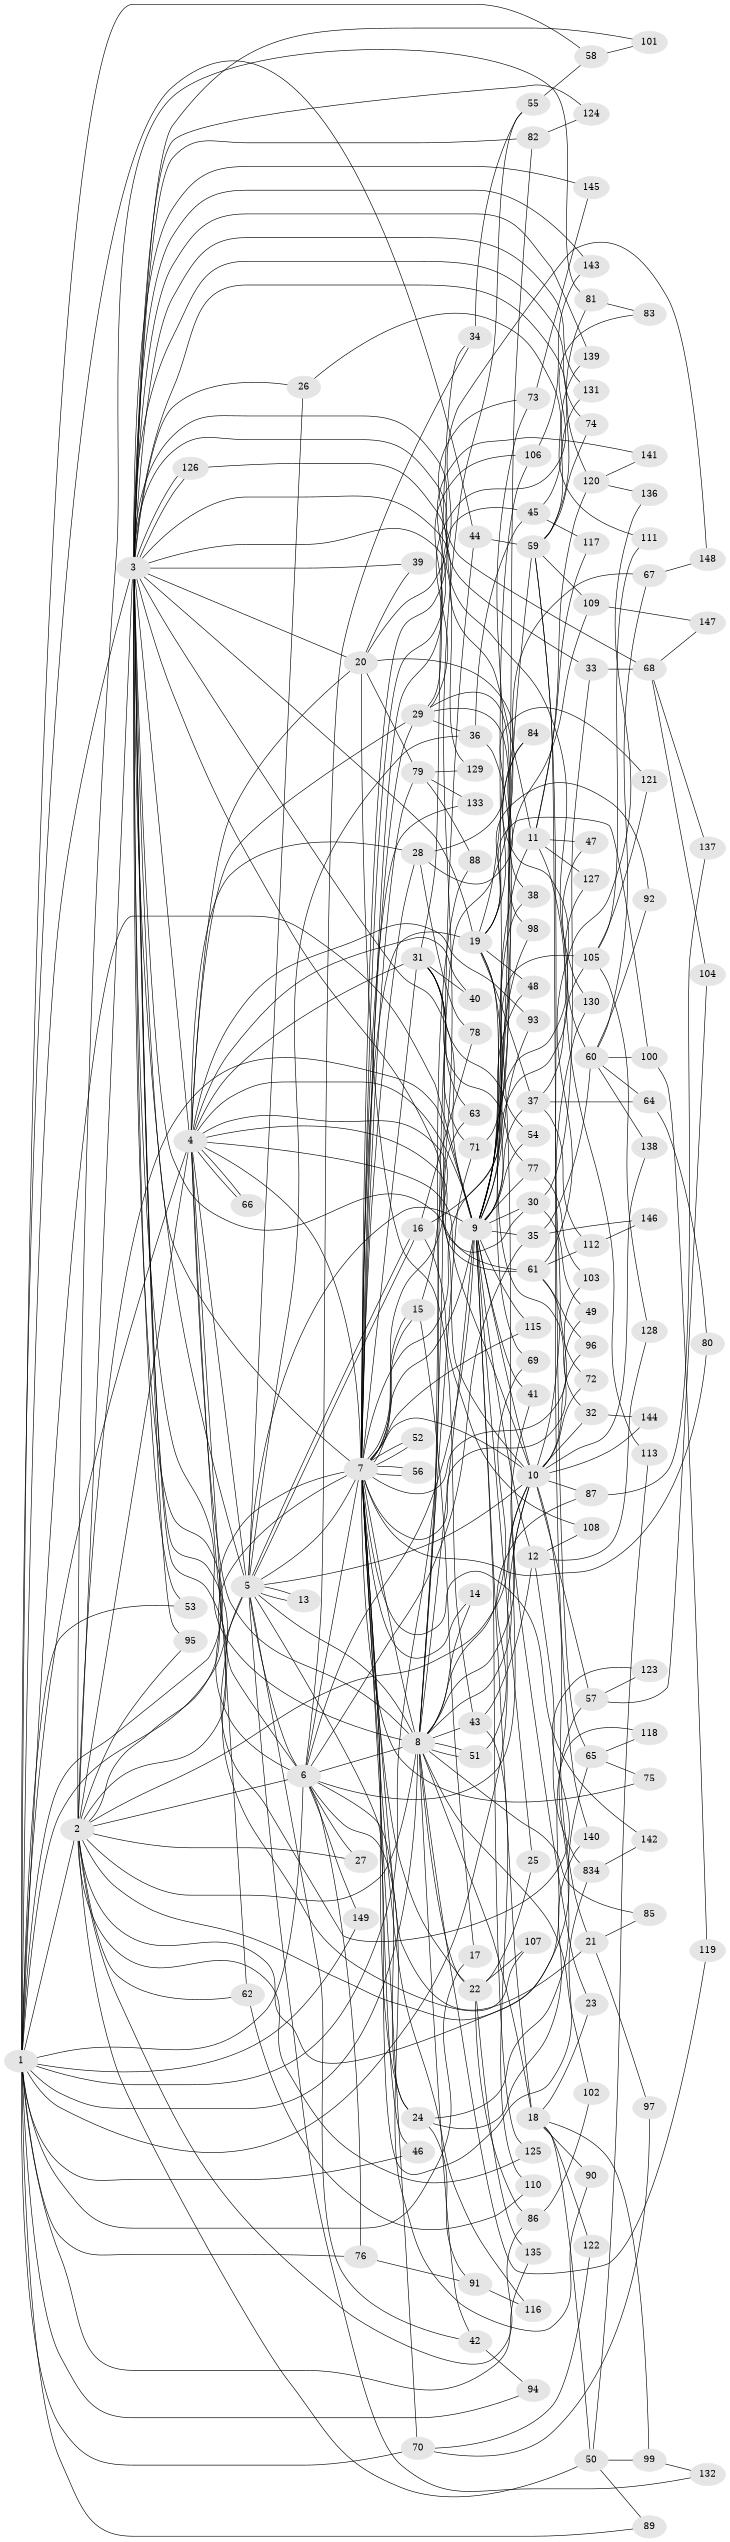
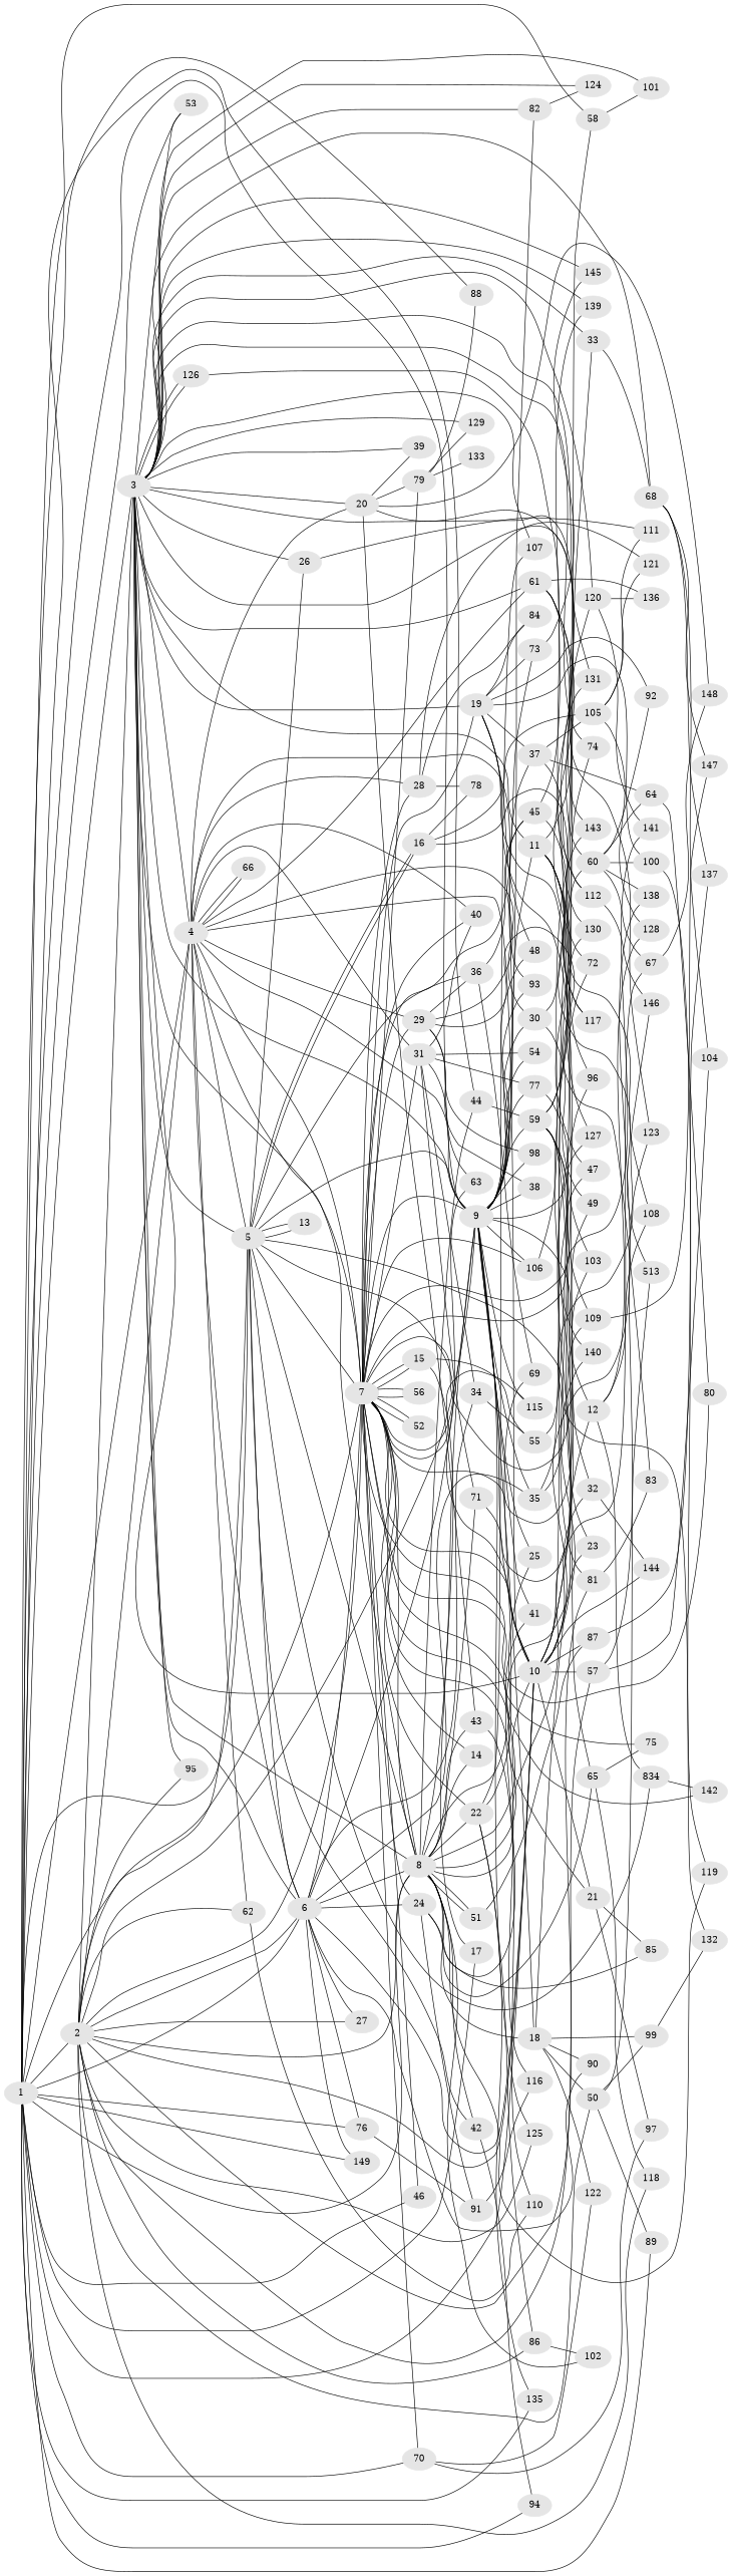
  graph {
    rankdir=LR
    node [color=gray90 style=filled]
    1
    2
    3
    4
    5
    6
    7
    8
    9
    10
    17
    44
    46
    53
    58
    70
    76
    88
    89
    94
    135
    149
    27
    50
    57
    62
    81
    86
    95
    118
    125
    11
    19
    20
    26
    33
    39
    61
    68
    74
    82
    101
    107
    120
    123
    124
    126
    129
    131
    139
    143
    145
    28
    29
    30
    31
    40
    66
    93
    13
    16
    36
    42
    132
    n65 [label=834]
    24
    34
    35
    90
    14
    15
    21
    22
    47
    49
    52
    56
    63
    73
    75
    79
    80
    103
    106
    115
    116
    133
    141
    142
    18
    41
    43
    51
    67
    69
    71
    85
    102
    119
    12
    25
    37
    38
    48
    54
    59
    77
    98
    127
    32
    72
    87
    96
    130
    138
    144
    122
    97
    91
-   113
+   113 [label=513]
    99
    104
    110
    83
    117
    23
    84
    92
    100
    60
    148
    111
    112
    136
    137
    147
    78
    121
    45
    108
    105
    65
    140
    55
    146
    109
    128
    64
    1 -- 2
    1 -- 3
    1 -- 4
    1 -- 5
    1 -- 6
    1 -- 7
    1 -- 8
    1 -- 9
    1 -- 10
    1 -- 17
    1 -- 44
    1 -- 46
    1 -- 53
    1 -- 58
    1 -- 70
    1 -- 76
    1 -- 88
    1 -- 89
    1 -- 94
    1 -- 135
    1 -- 149
    2 -- 3
    2 -- 4
    2 -- 5
    2 -- 6
    2 -- 7
    2 -- 8
    2 -- 9
    2 -- 10
    2 -- 27
    2 -- 50
    2 -- 57
    2 -- 62
    2 -- 81
    2 -- 86
    2 -- 95
    2 -- 118
    2 -- 125
    3 -- 4
    3 -- 5
    3 -- 6
    3 -- 7
    3 -- 8
    3 -- 9
    3 -- 10
    3 -- 53
    3 -- 95
    3 -- 11
    3 -- 19
    3 -- 20
    3 -- 26
    3 -- 33
    3 -- 39
    3 -- 61
    3 -- 68
    3 -- 74
    3 -- 82
    3 -- 101
    3 -- 107
    3 -- 120
    3 -- 123
    3 -- 124
    3 -- 126
    3 -- 126
    3 -- 129
    3 -- 131
    3 -- 139
    3 -- 143
    3 -- 145
    4 -- 5
    4 -- 6
    4 -- 7
    4 -- 8
    4 -- 9
    4 -- 10
    4 -- 62
    4 -- 20
    4 -- 61
    4 -- 28
    4 -- 29
    4 -- 30
    4 -- 31
    4 -- 40
    4 -- 66
    4 -- 66
    4 -- 93
    5 -- 6
    5 -- 7
    5 -- 8
    5 -- 9
    5 -- 10
    5 -- 26
    5 -- 13
    5 -- 13
    5 -- 16
    5 -- 16
    5 -- 36
    5 -- 42
    5 -- 132
    5 -- n65
    6 -- 7
    6 -- 8
    6 -- 9
    6 -- 10
    6 -- 76
    6 -- 149
    6 -- 27
    6 -- 24
    6 -- 34
    6 -- 35
    6 -- 90
    7 -- 8
    7 -- 9
    7 -- 10
    7 -- 46
    7 -- 70
    7 -- 19
    7 -- 28
    7 -- 29
    7 -- 31
    7 -- 24
    7 -- 14
    7 -- 15
    7 -- 15
    7 -- 21
    7 -- 22
    7 -- 47
    7 -- 49
    7 -- 52
    7 -- 52
    7 -- 56
    7 -- 56
    7 -- 63
    7 -- 73
    7 -- 75
    7 -- 79
    7 -- 80
    7 -- 103
    7 -- 106
    7 -- 115
    7 -- 116
-   7 -- 133
+   7 -- 40
    7 -- 141
    7 -- 142
    8 -- 9
    8 -- 10
    8 -- 44
    8 -- 42
    8 -- 14
    8 -- 22
    8 -- 18
    8 -- 41
    8 -- 43
    8 -- 51
    8 -- 51
    8 -- 67
    8 -- 69
    8 -- 71
    8 -- 85
    8 -- 102
    8 -- 119
    9 -- 10
    9 -- 125
    9 -- 11
    9 -- 82
    9 -- 30
    9 -- 93
    9 -- 35
    9 -- 106
    9 -- 115
    9 -- 18
    9 -- 41
    9 -- 12
    9 -- 25
    9 -- 37
    9 -- 38
    9 -- 48
    9 -- 54
    9 -- 59
    9 -- 77
    9 -- 98
    9 -- 127
    10 -- 57
    10 -- 21
-   43 -- 12
+   10 -- 12
    10 -- 32
    10 -- 72
    10 -- 87
    10 -- 96
    10 -- 130
    10 -- 138
    10 -- 144
    44 -- 59
    58 -- 101
    70 -- 122
    70 -- 97
    76 -- 91
    50 -- 89
    50 -- 113
    50 -- 99
    57 -- 123
    57 -- 104
    62 -- 110
    81 -- 83
    86 -- 102
    11 -- 120
    11 -- 47
    11 -- 127
    11 -- 113
    11 -- 117
    19 -- 73
    19 -- 37
    19 -- 48
    19 -- 32
    19 -- 23
    19 -- 84
    19 -- 92
    19 -- 100
    20 -- 39
    20 -- 79
    20 -- 43
    20 -- 60
    20 -- 148
    26 -- 111
    33 -- 68
    61 -- 72
    61 -- 96
    61 -- 112
    61 -- 136
    68 -- 104
    68 -- 137
    68 -- 147
    82 -- 124
    120 -- 141
    120 -- 136
    126 -- 130
    28 -- 84
    28 -- 78
    28 -- 121
    29 -- 36
    29 -- 38
    29 -- 98
    29 -- 83
    29 -- 45
    30 -- 33
    30 -- 49
    31 -- 40
    31 -- 34
    31 -- 63
    31 -- 71
    31 -- 54
    31 -- 77
    16 -- 78
    16 -- 108
    16 -- 105
    36 -- 69
    36 -- 45
    42 -- 94
    n65 -- 142
    24 -- 91
    24 -- 65
    24 -- 140
    34 -- 55
    35 -- 60
    35 -- 146
    15 -- 17
    15 -- 55
    21 -- 85
    21 -- 97
    22 -- 135
    22 -- 86
    22 -- 107
    22 -- 25
    73 -- 145
    79 -- 88
    79 -- 129
    79 -- 133
    106 -- 143
    18 -- 50
    18 -- 90
    18 -- 122
    18 -- 99
    18 -- 23
    43 -- 110
    51 -- 87
    67 -- 148
    71 -- 109
    12 -- n65
    12 -- 108
    12 -- 128
    37 -- 112
    37 -- 105
    37 -- 64
    59 -- 81
    59 -- 74
    59 -- 131
    59 -- 65
    59 -- 140
    59 -- 109
    77 -- 103
    32 -- 144
    87 -- 137
    91 -- 116
    99 -- 132
    100 -- 119
    60 -- 67
    60 -- 138
    60 -- 92
    60 -- 100
    60 -- 64
    112 -- 146
    45 -- 139
    45 -- 117
    105 -- 111
    105 -- 121
    105 -- 128
    65 -- 118
    65 -- 75
    55 -- 58
    109 -- 147
    64 -- 80
  }
